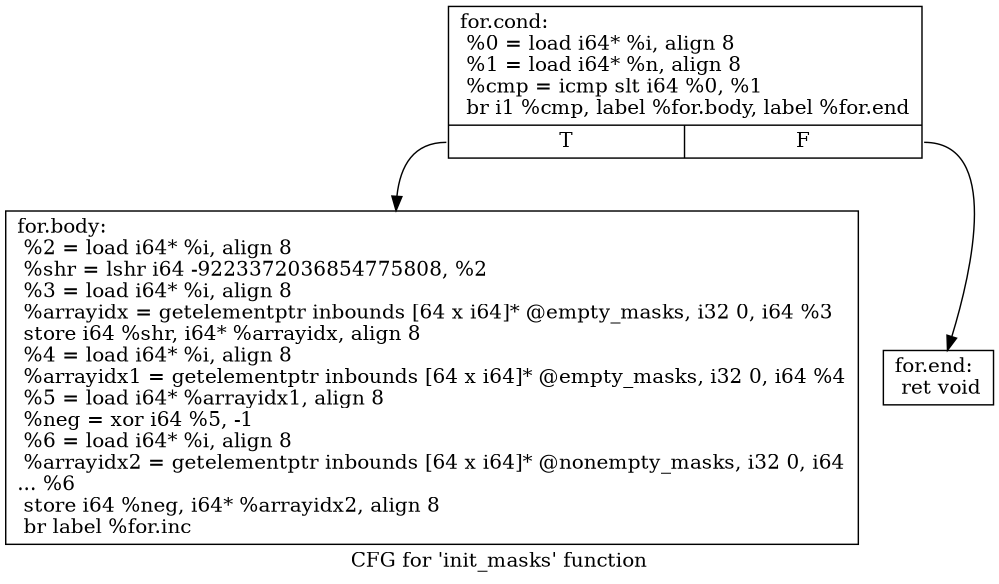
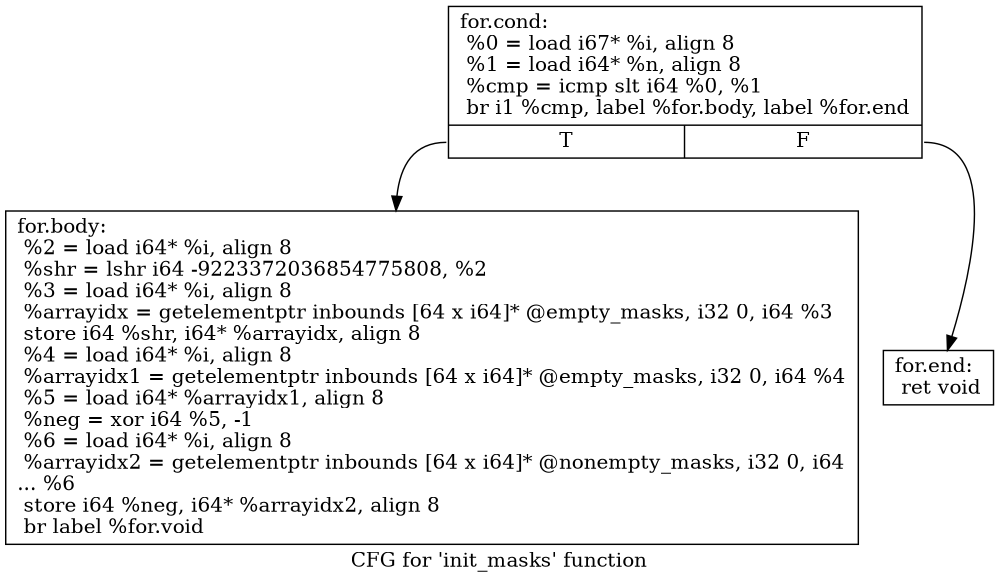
  digraph {
    label="CFG for 'init_masks' function"
    node [shape=record]
-   n1 [label="{for.cond:                                         \l  %0 = load i64* %i, align 8\l  %1 = load i64* %n, align 8\l  %cmp = icmp slt i64 %0, %1\l  br i1 %cmp, label %for.body, label %for.end\l|{<s0>T|<s1>F}}"]
-   n2 [label="{for.body:                                         \l  %2 = load i64* %i, align 8\l  %shr = lshr i64 -9223372036854775808, %2\l  %3 = load i64* %i, align 8\l  %arrayidx = getelementptr inbounds [64 x i64]* @empty_masks, i32 0, i64 %3\l  store i64 %shr, i64* %arrayidx, align 8\l  %4 = load i64* %i, align 8\l  %arrayidx1 = getelementptr inbounds [64 x i64]* @empty_masks, i32 0, i64 %4\l  %5 = load i64* %arrayidx1, align 8\l  %neg = xor i64 %5, -1\l  %6 = load i64* %i, align 8\l  %arrayidx2 = getelementptr inbounds [64 x i64]* @nonempty_masks, i32 0, i64\l... %6\l  store i64 %neg, i64* %arrayidx2, align 8\l  br label %for.inc\l}"]
+   n1 [label="{for.cond:                                         \l  %0 = load i67* %i, align 8\l  %1 = load i64* %n, align 8\l  %cmp = icmp slt i64 %0, %1\l  br i1 %cmp, label %for.body, label %for.end\l|{<s0>T|<s1>F}}"]
+   n2 [label="{for.body:                                         \l  %2 = load i64* %i, align 8\l  %shr = lshr i64 -9223372036854775808, %2\l  %3 = load i64* %i, align 8\l  %arrayidx = getelementptr inbounds [64 x i64]* @empty_masks, i32 0, i64 %3\l  store i64 %shr, i64* %arrayidx, align 8\l  %4 = load i64* %i, align 8\l  %arrayidx1 = getelementptr inbounds [64 x i64]* @empty_masks, i32 0, i64 %4\l  %5 = load i64* %arrayidx1, align 8\l  %neg = xor i64 %5, -1\l  %6 = load i64* %i, align 8\l  %arrayidx2 = getelementptr inbounds [64 x i64]* @nonempty_masks, i32 0, i64\l... %6\l  store i64 %neg, i64* %arrayidx2, align 8\l  br label %for.void\l}"]
    n3 [label="{for.end:                                          \l  ret void\l}"]
    n1 -> n2 [tailport=s0]
    n1 -> n3 [tailport=s1]
  }
